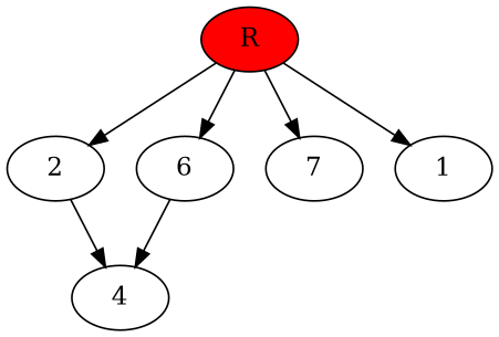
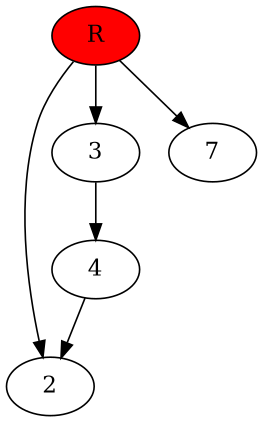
  digraph {
    2
    4
-   6
+   6 [label=3]
    R [fillcolor="#ff0000" style=filled]
    7
-   1
-   2 -> 4
+   4 -> 2
    6 -> 4
    R -> 2
    R -> 6
    R -> 7
-   R -> 1
  }
